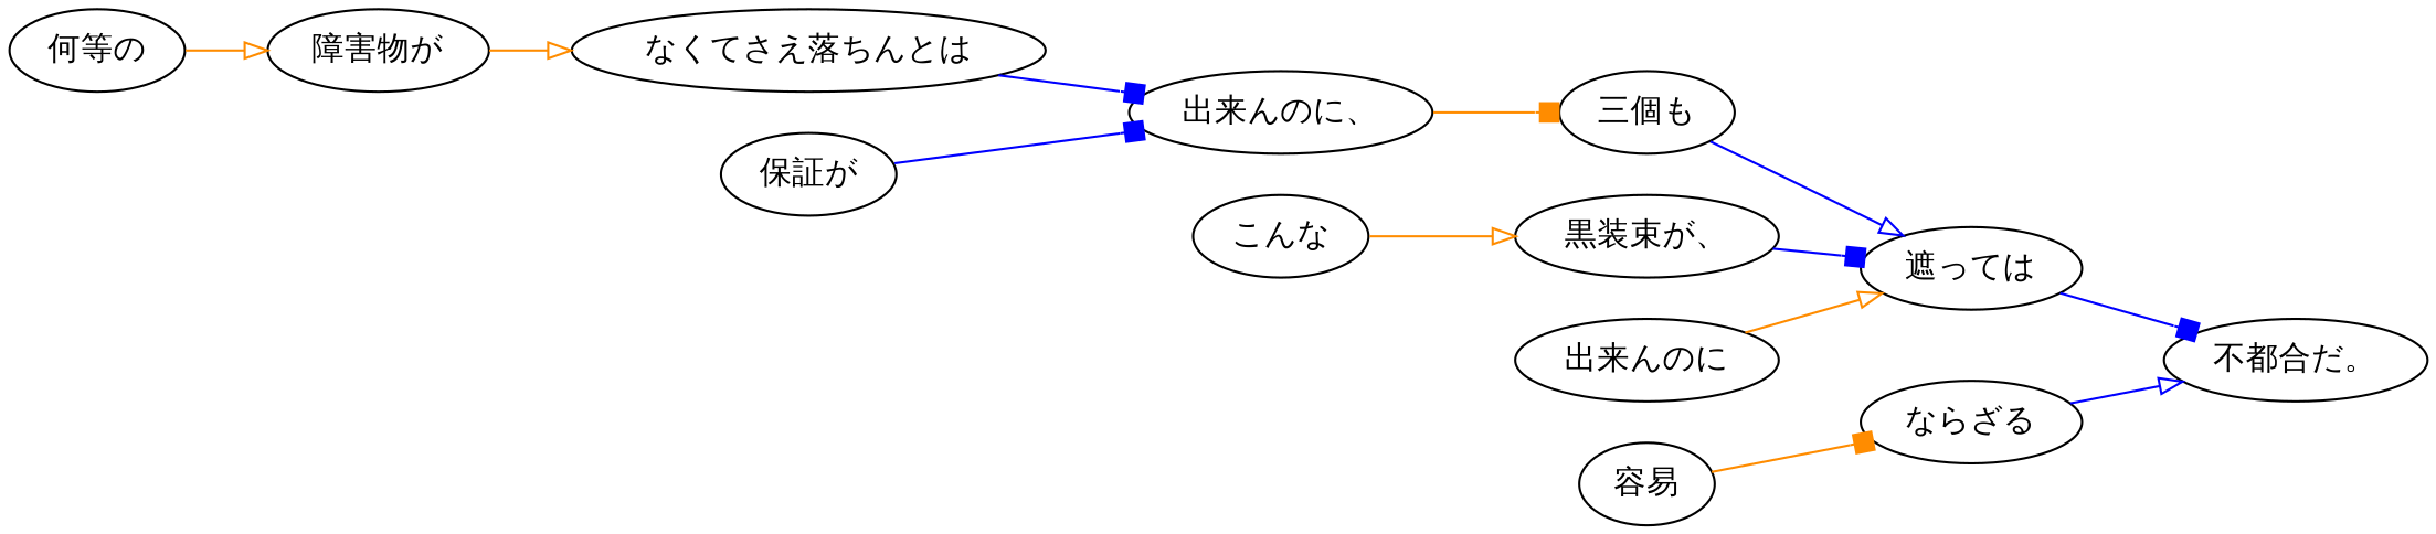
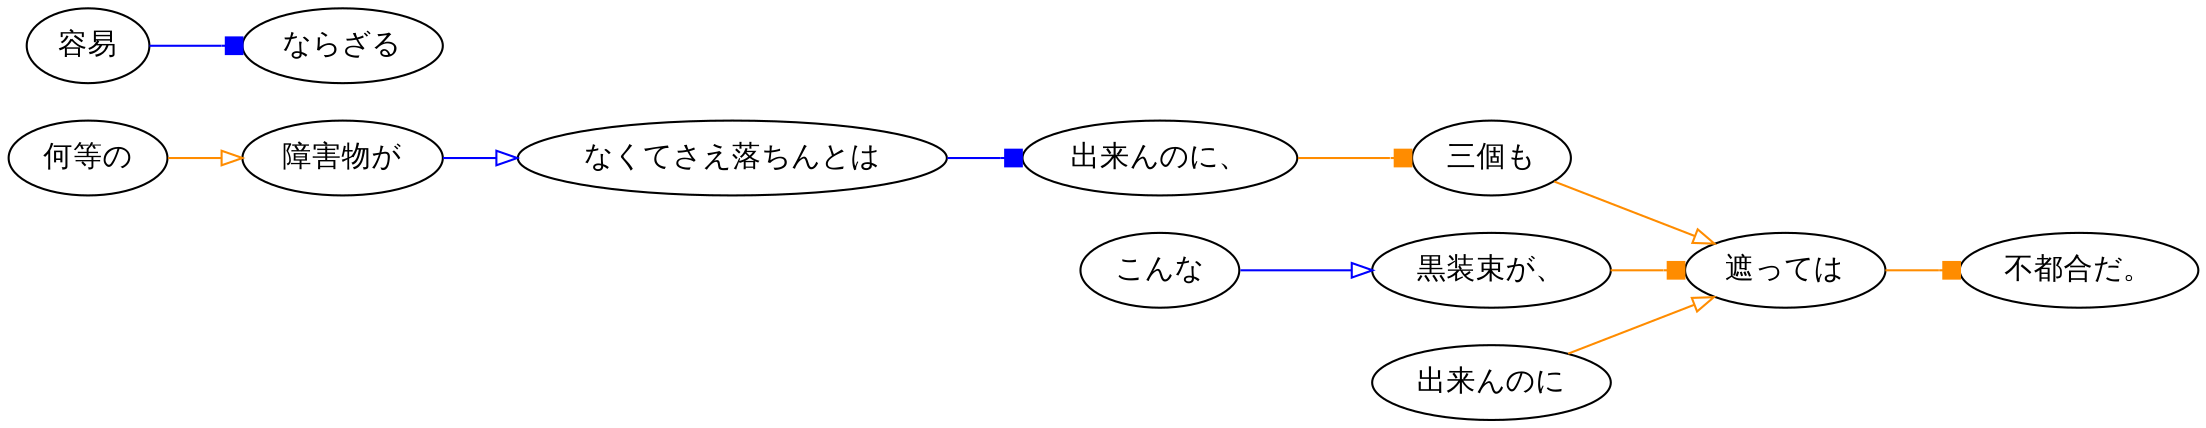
  digraph {
    fontname=Merriweather
    rankdir=LR
    node [fontname=Merriweather]
    edge [arrowhead=onormal color=darkorange fontname=Merriweather]
    n1 [label="何等の"]
    n2 [label="障害物が"]
    n3 [label="なくてさえ落ちんとは"]
    n4 [label="出来んのに、"]
    n5 [label="三個も"]
-   n6 [label="保証が"]
    n7 [label="不都合だ。"]
    n8 [label="こんな"]
    n9 [label="黒装束が、"]
    n10 [label="遮っては"]
    n11 [label="出来んのに"]
    n12 [label="容易"]
    n13 [label="ならざる"]
    n1 -> n2
-   n2 -> n3
+   n2 -> n3 [color=blue]
    n3 -> n4 [arrowhead=box color=blue]
    n4 -> n5 [arrowhead=box]
-   n5 -> n10 [color=blue]
-   n6 -> n4 [arrowhead=box color=blue]
-   n8 -> n9
-   n9 -> n10 [arrowhead=box color=blue]
-   n10 -> n7 [arrowhead=box color=blue]
+   n5 -> n10
+   n8 -> n9 [color=blue]
+   n9 -> n10 [arrowhead=box]
+   n10 -> n7 [arrowhead=box]
    n11 -> n10
-   n12 -> n13 [arrowhead=box]
-   n13 -> n7 [color=blue]
+   n12 -> n13 [arrowhead=box color=blue]
  }
